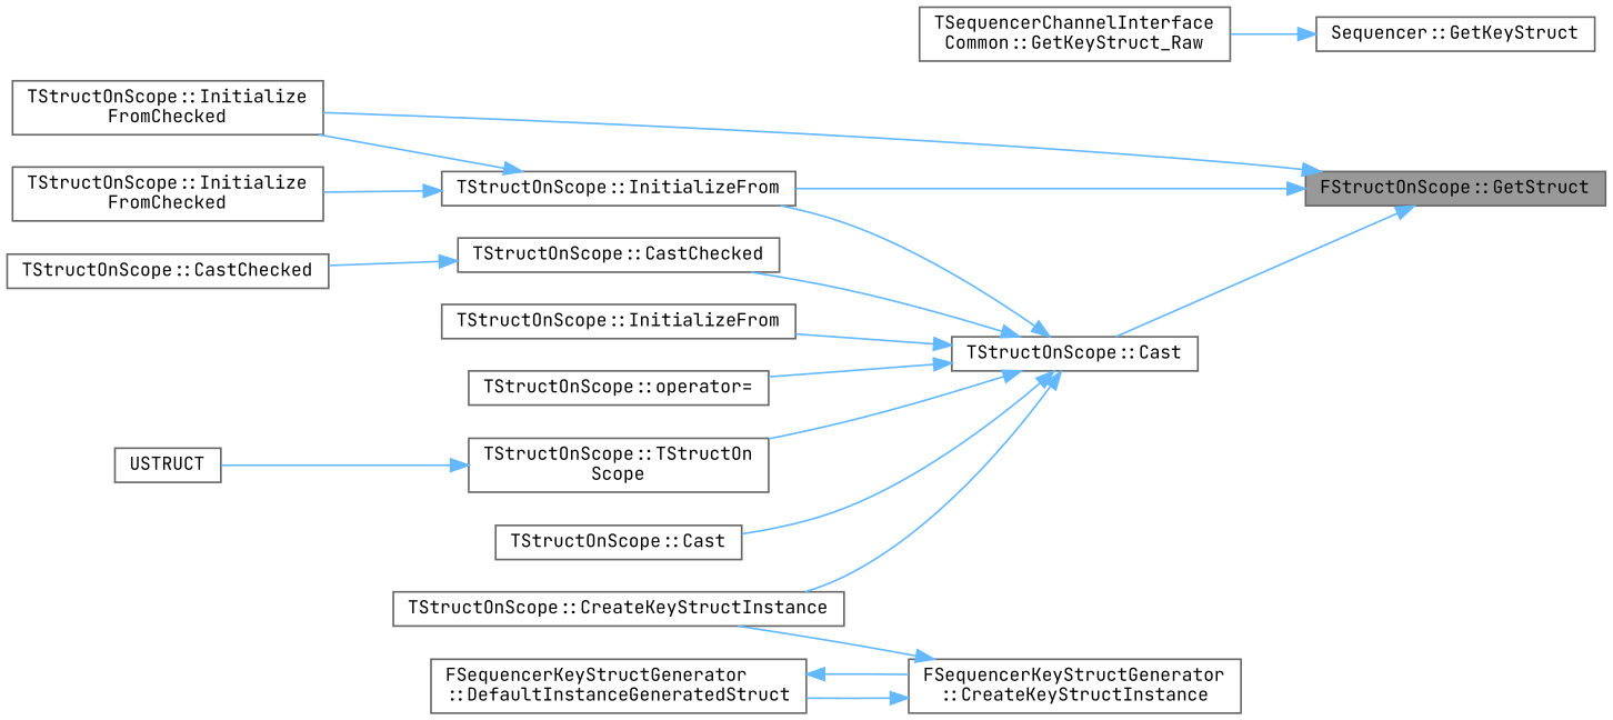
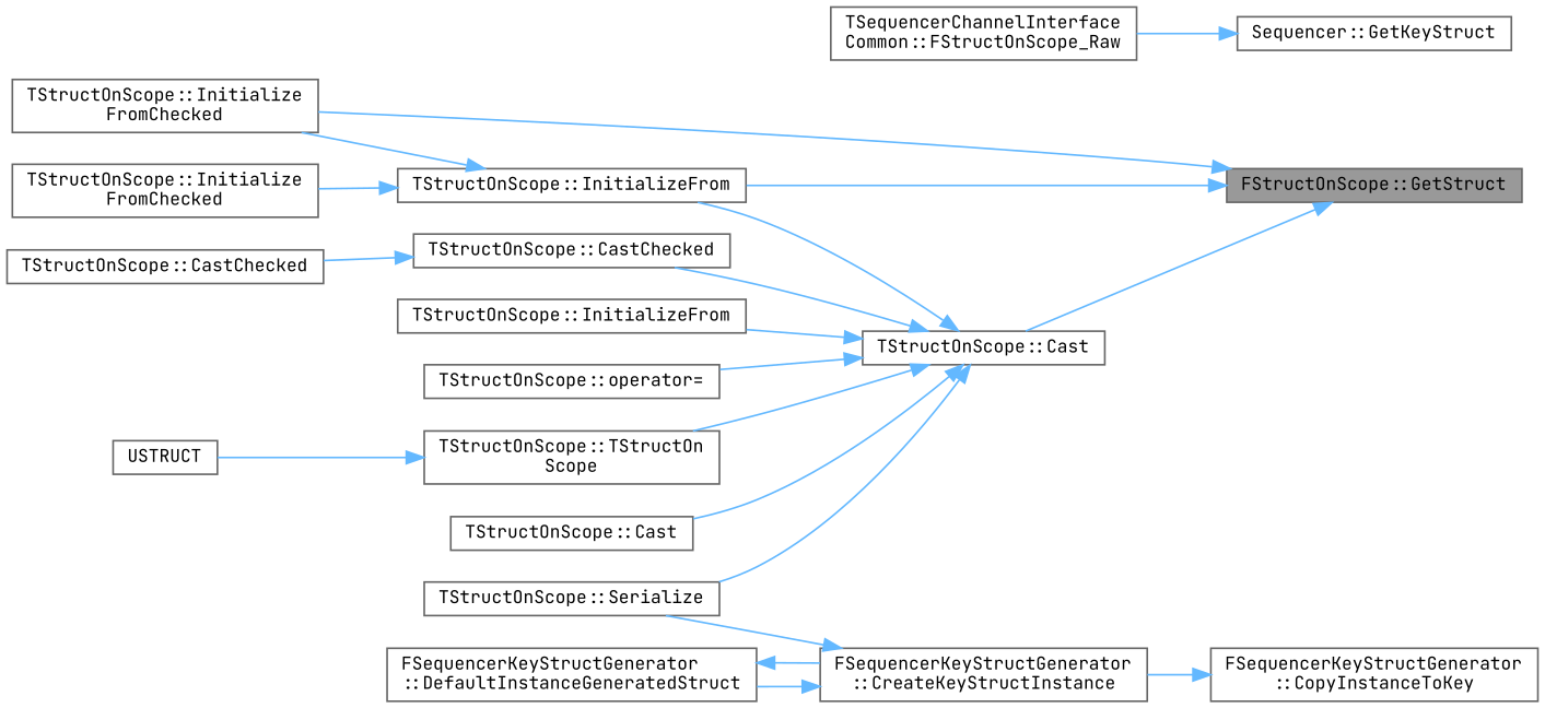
  digraph {
    fontname="JetBrains Mono"
    rankdir=RL
    node [color=grey40 fillcolor=white fontname="JetBrains Mono" fontsize=10 shape=box style=filled]
    edge [color=steelblue1 dir=back fontname="JetBrains Mono" fontsize=10 labelfontname=Helvetica labelfontsize=10 style=solid]
    n1 [color=gray40 fillcolor=grey60 fontcolor=black height=0.2 label="FStructOnScope::GetStruct" width=0.4]
    n2 [height=0.2 label="TStructOnScope::Cast" width=0.4]
    n3 [height=0.2 label="TStructOnScope::InitializeFrom" width=0.4]
    n4 [height=0.2 label="TStructOnScope::Initialize\lFromChecked" width=0.4]
    n5 [height=0.2 label="TStructOnScope::TStructOn\lScope" width=0.4]
    n6 [height=0.2 label="TStructOnScope::Cast" width=0.4]
    n7 [height=0.2 label="TStructOnScope::CastChecked" width=0.4]
    n8 [height=0.2 label="TStructOnScope::InitializeFrom" width=0.4]
    n9 [height=0.2 label="TStructOnScope::operator=" width=0.4]
-   n10 [height=0.2 label="TStructOnScope::CreateKeyStructInstance" width=0.4]
+   n10 [height=0.2 label="TStructOnScope::Serialize" width=0.4]
    n11 [height=0.2 label="TStructOnScope::Initialize\lFromChecked" width=0.4]
+   n12 [height=0.2 label="FSequencerKeyStructGenerator\l::CopyInstanceToKey" width=0.4]
    n13 [height=0.2 label="FSequencerKeyStructGenerator\l::CreateKeyStructInstance" width=0.4]
    n14 [height=0.2 label=USTRUCT width=0.4]
    n15 [height=0.2 label="TStructOnScope::CastChecked" width=0.4]
    n16 [height=0.2 label="FSequencerKeyStructGenerator\l::DefaultInstanceGeneratedStruct" width=0.4]
    n17 [height=0.2 label="Sequencer::GetKeyStruct" width=0.4]
-   n18 [height=0.2 label="TSequencerChannelInterface\lCommon::GetKeyStruct_Raw" width=0.4]
+   n18 [height=0.2 label="TSequencerChannelInterface\lCommon::FStructOnScope_Raw" width=0.4]
    n1 -> n2
    n1 -> n3
    n1 -> n4
    n2 -> n3
    n2 -> n5
    n2 -> n6
    n2 -> n7
    n2 -> n8
    n2 -> n9
    n2 -> n10
    n3 -> n4
    n3 -> n11
    n5 -> n14
    n7 -> n15
+   n12 -> n13
    n13 -> n10
    n13 -> n16
    n16 -> n13
    n17 -> n18
  }
